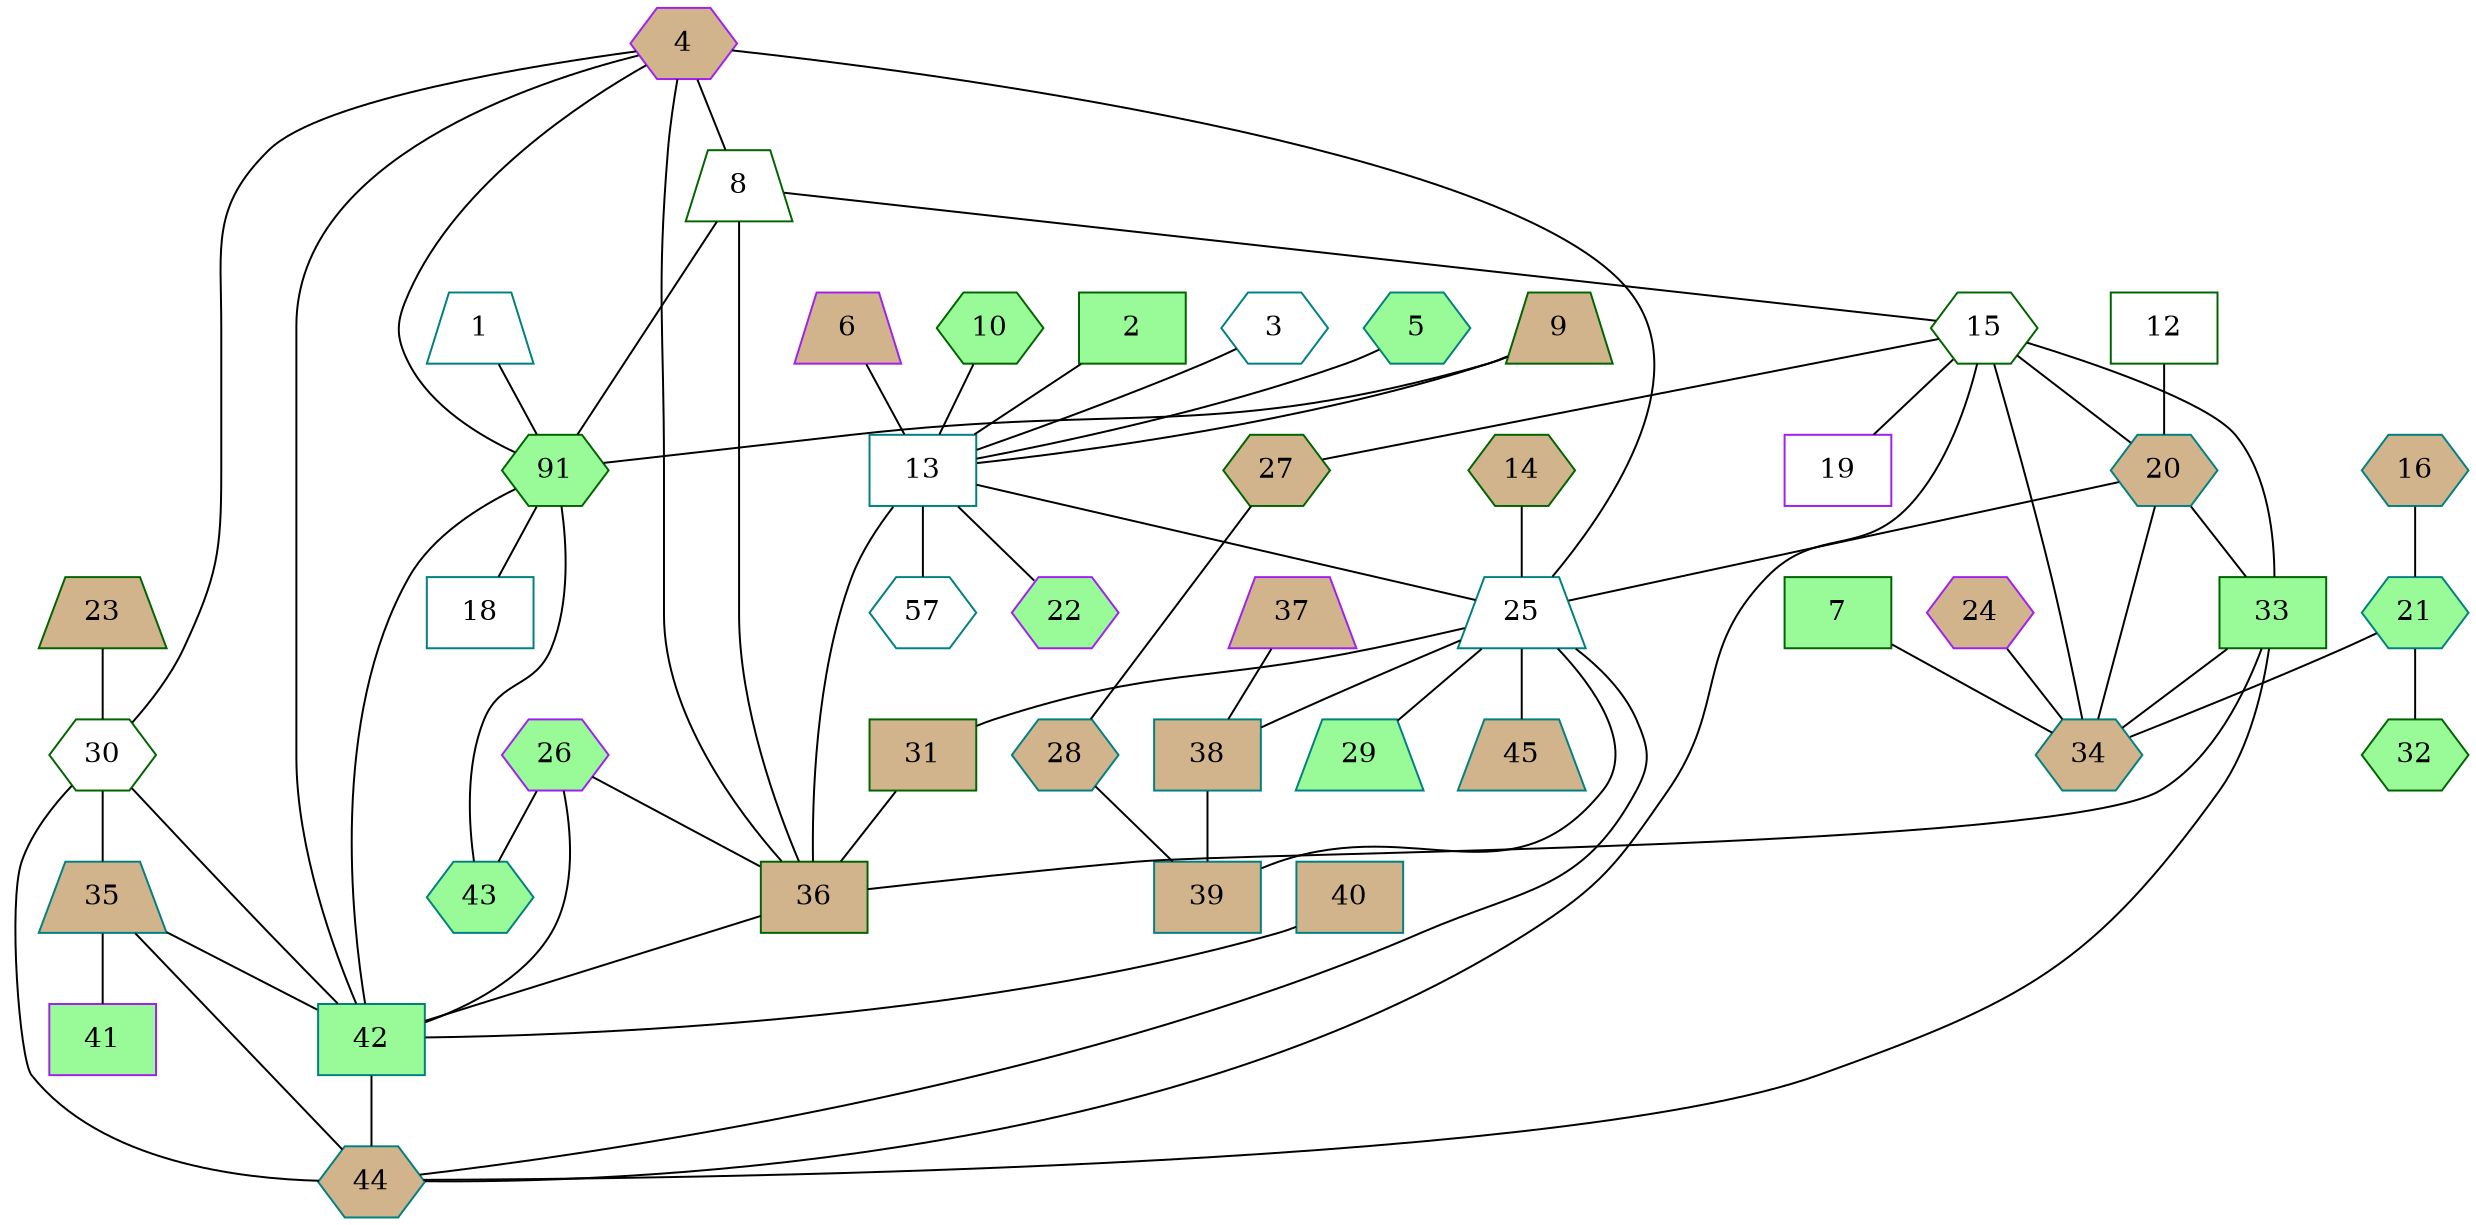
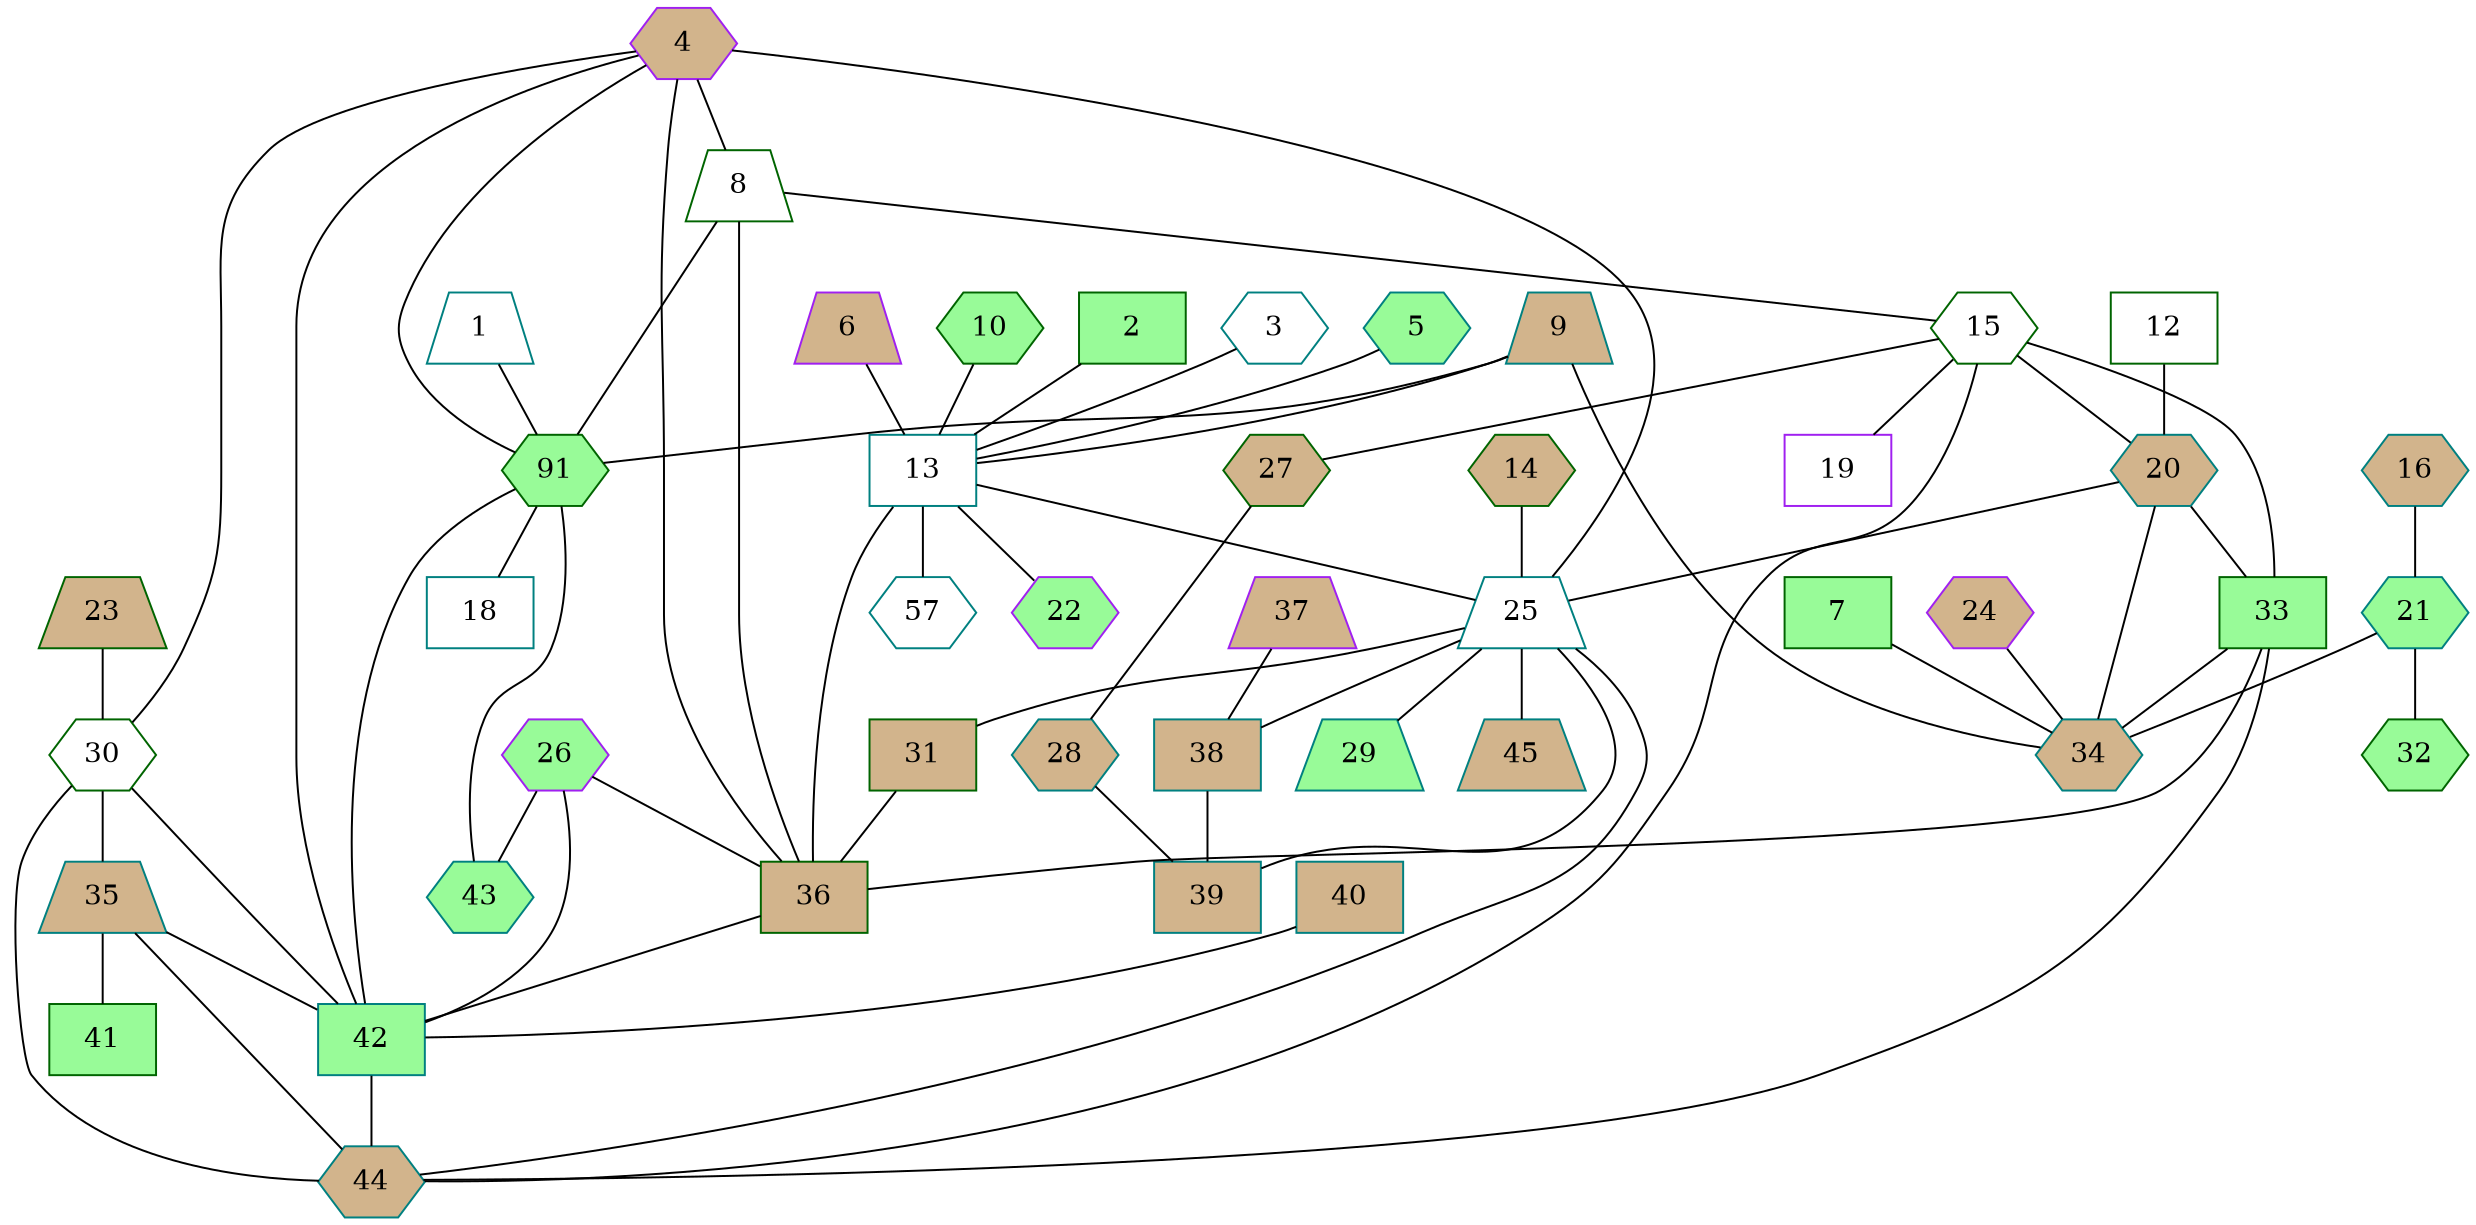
  graph {
    node [color=teal fillcolor=tan shape=hexagon style=filled]
    edge [weight=1.0]
    1 [fillcolor=white shape=trapezium]
    n2 [color=darkgreen fillcolor=palegreen label=91]
    42 [fillcolor=palegreen shape=box]
    18 [fillcolor=white shape=box]
    43 [fillcolor=palegreen]
    2 [color=darkgreen fillcolor=palegreen shape=box]
    13 [fillcolor=white shape=box]
    25 [fillcolor=white shape=trapezium]
    36 [color=darkgreen shape=box]
    n10 [fillcolor=white label=57]
    22 [color=purple fillcolor=palegreen]
    3 [fillcolor=white]
    4 [color=purple]
    8 [color=darkgreen fillcolor=white shape=trapezium]
    30 [color=darkgreen fillcolor=white]
    15 [color=darkgreen fillcolor=white]
    44
    29 [fillcolor=palegreen shape=trapezium]
    31 [color=darkgreen shape=box]
    38 [shape=box]
    39 [shape=box]
    45 [shape=trapezium]
    35 [shape=trapezium]
    5 [fillcolor=palegreen]
    6 [color=purple shape=trapezium]
    7 [color=darkgreen fillcolor=palegreen shape=box]
    34
    20
    19 [color=purple fillcolor=white shape=box]
    27 [color=darkgreen]
    33 [color=darkgreen fillcolor=palegreen shape=box]
-   9 [color=darkgreen shape=trapezium]
+   9 [shape=trapezium]
    10 [color=darkgreen fillcolor=palegreen]
    12 [color=darkgreen fillcolor=white shape=box]
    14 [color=darkgreen]
    28
    21 [fillcolor=palegreen]
    16
    32 [color=darkgreen fillcolor=palegreen]
    23 [color=darkgreen shape=trapezium]
    24 [color=purple]
    26 [color=purple fillcolor=palegreen]
-   41 [color=purple fillcolor=palegreen shape=box]
+   41 [color=darkgreen fillcolor=palegreen shape=box]
    37 [color=purple shape=trapezium]
    40 [shape=box]
    1 -- n2
    n2 -- 42
    n2 -- 18
    n2 -- 43
    42 -- 44 [weight=2.0]
    2 -- 13
    13 -- 25
    13 -- 36 [weight=6.0]
    13 -- n10
    13 -- 22
    25 -- 44
    25 -- 29
    25 -- 31
    25 -- 38 [weight=3.0]
    25 -- 39 [weight=3.0]
    25 -- 45
    36 -- 42
    3 -- 13
    4 -- n2
    4 -- 42
    4 -- 25
    4 -- 36
    4 -- 8 [weight=3.0]
    4 -- 30
    8 -- n2 [weight=3.0]
    8 -- 36
    8 -- 15
    30 -- 42
    30 -- 44 [weight=2.0]
    30 -- 35
    15 -- 44
-   15 -- 34
+   9 -- 34
    15 -- 20
    15 -- 19
    15 -- 27
    15 -- 33 [weight=2.0]
    31 -- 36
    38 -- 39
    35 -- 42
    35 -- 44 [weight=2.0]
    35 -- 41
    5 -- 13
    6 -- 13
    7 -- 34
    20 -- 25
    20 -- 34
    20 -- 33 [weight=2.0]
    27 -- 28
    33 -- 36 [weight=2.0]
    33 -- 44
    33 -- 34 [weight=2.0]
    9 -- n2
    9 -- 13
    10 -- 13
    12 -- 20
    14 -- 25
    28 -- 39
    21 -- 34
    21 -- 32
    16 -- 21
    23 -- 30
    24 -- 34
    26 -- 42
    26 -- 43
    26 -- 36
    37 -- 38
    40 -- 42 [weight=2.0]
  }
